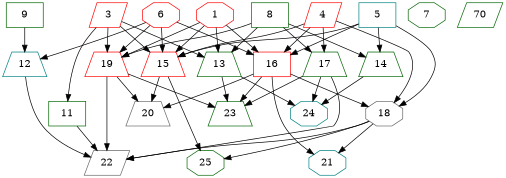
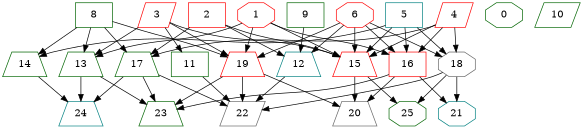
  digraph {
    node [alpha=0.17 color=darkgreen shape=trapezium]
    1 [alpha=0.18 color=red expect_size=41601024 shape=octagon]
    13 [alpha=0.12 expect_size=43030528]
    15 [alpha=0.15 color=red expect_size=36386816]
    16 [alpha=0.08 color=red expect_size=52233216 shape=box]
    19 [alpha=0.16 color=red expect_size=25794560]
    23 [expect_size=47994880]
-   24 [alpha=0.15 color=teal expect_size=30181376 shape=octagon]
+   24 [alpha=0.15 color=teal expect_size=30181376]
    20 [color=gray40 expect_size=25663488]
    25 [alpha=0.18 expect_size=8376320 shape=octagon]
    21 [alpha=0.13 color=teal expect_size=6251520 shape=octagon]
    22 [alpha=0.18 color=gray40 expect_size=35059712 shape=parallelogram]
+   2 [alpha=0.01 color=red expect_size=25955328 shape=box]
    12 [alpha=0.05 color=teal expect_size=40294400]
    17 [alpha=0.10 expect_size=46328832]
    3 [alpha=0.19 color=red expect_size=38439936 shape=parallelogram]
    11 [alpha=0.12 expect_size=46180352 shape=box]
    4 [alpha=0.19 color=red expect_size=50035712 shape=parallelogram]
    18 [alpha=0.07 color=gray40 expect_size=33996800 shape=octagon]
    5 [alpha=0.07 color=teal expect_size=17002496 shape=box]
    14 [alpha=0.11 expect_size=39561216]
    6 [color=red expect_size=36177920 shape=octagon]
-   7 [alpha=0.15 expect_size=45016064 shape=octagon]
+   7 [alpha=0.15 expect_size=45016064 shape=octagon label=0]
    8 [expect_size=19266560 shape=box]
    9 [alpha=0.20 expect_size=33912832 shape=box]
-   10 [alpha=0.12 expect_size=37733376 shape=parallelogram label=70]
+   10 [alpha=0.12 expect_size=37733376 shape=parallelogram]
    1 -> 13
    1 -> 15
    1 -> 16
    1 -> 19
    13 -> 23
    13 -> 24
    15 -> 20
    15 -> 25
    16 -> 23
    16 -> 20
    16 -> 21
    19 -> 23
    19 -> 20
    19 -> 22
+   2 -> 15
+   2 -> 12
+   2 -> 17
    12 -> 22
    17 -> 23
    17 -> 24
    17 -> 22
    3 -> 13
    3 -> 15
    3 -> 19
    3 -> 11
    11 -> 22
    4 -> 15
    4 -> 16
    4 -> 17
    4 -> 18
    18 -> 25
    18 -> 21
    18 -> 22
    5 -> 15
    5 -> 16
    5 -> 18
    5 -> 14
    14 -> 24
    6 -> 15
    6 -> 16
    6 -> 19
    6 -> 12
-   16 -> 18
+   6 -> 18
    8 -> 13
    8 -> 19
    8 -> 17
    8 -> 14
    9 -> 12
  }
